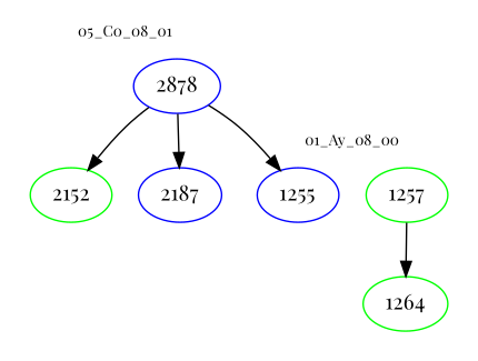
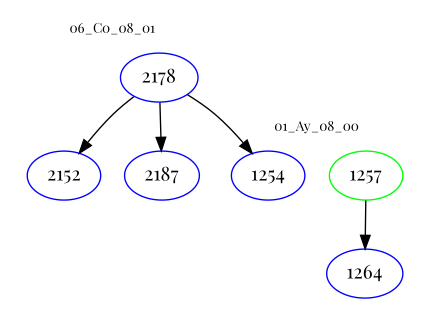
  digraph {
    fontname="Playfair Display"
    node [color=green fontname="Playfair Display"]
    edge [color=black fontname="Playfair Display"]
    n1 [label=1257]
-   n2 [color=blue label=1255]
-   n3 [label=1264]
-   n4 [color=blue label=2878]
-   n5 [label=2152]
+   n2 [color=blue label=1254]
+   n3 [color=blue label=1264]
+   n4 [color=blue label=2178]
+   n5 [color=blue label=2152]
    n6 [color=blue label=2187]
    subgraph cluster_1 {
      color=white
      fontsize=10
      label="01_Ay_08_00"
      n1
      n2
      n3
    }
    subgraph cluster_2 {
      color=white
      fontsize=10
-     label="05_C0_08_01"
+     label="06_C0_08_01"
      n4
      n5
      n6
    }
    n1 -> n3
    n4 -> n2
    n4 -> n5
    n4 -> n6
  }
